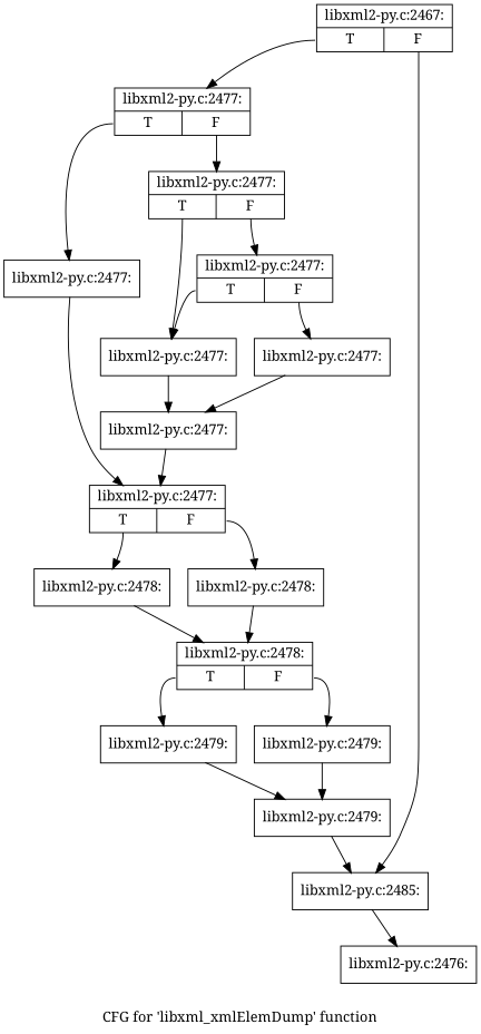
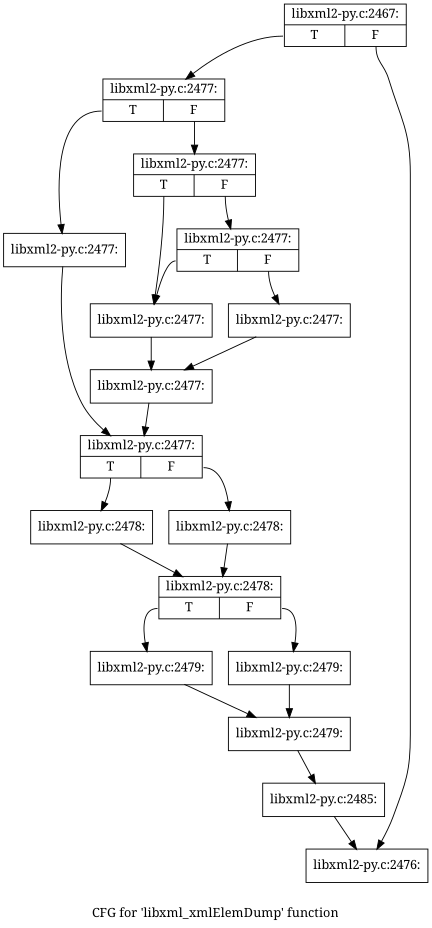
  digraph {
    fontname="Noto Serif"
    label="CFG for 'libxml_xmlElemDump' function"
    node [fontname="Noto Serif" shape=record]
    edge [fontname="Noto Serif"]
    n1 [label="{libxml2-py.c:2467:|{<s0>T|<s1>F}}"]
    n2 [label="{libxml2-py.c:2477:|{<s0>T|<s1>F}}"]
    n3 [label="{libxml2-py.c:2476:}"]
    n4 [label="{libxml2-py.c:2477:}"]
    n5 [label="{libxml2-py.c:2477:|{<s0>T|<s1>F}}"]
    n6 [label="{libxml2-py.c:2477:|{<s0>T|<s1>F}}"]
    n7 [label="{libxml2-py.c:2477:}"]
    n8 [label="{libxml2-py.c:2477:|{<s0>T|<s1>F}}"]
    n9 [label="{libxml2-py.c:2485:}"]
    n10 [label="{libxml2-py.c:2478:}"]
    n11 [label="{libxml2-py.c:2478:}"]
    n12 [label="{libxml2-py.c:2477:}"]
    n13 [label="{libxml2-py.c:2477:}"]
    n14 [label="{libxml2-py.c:2478:|{<s0>T|<s1>F}}"]
    n15 [label="{libxml2-py.c:2479:}"]
    n16 [label="{libxml2-py.c:2479:}"]
    n17 [label="{libxml2-py.c:2479:}"]
    n1 -> n2 [tailport=s0]
-   n1 -> n9 [tailport=s1]
+   n1 -> n3 [tailport=s1]
    n2 -> n4 [tailport=s0]
    n2 -> n5 [tailport=s1]
    n4 -> n6
    n5 -> n7 [tailport=s0]
    n5 -> n8 [tailport=s1]
    n6 -> n10 [tailport=s0]
    n6 -> n11 [tailport=s1]
    n7 -> n12
    n8 -> n7 [tailport=s0]
    n8 -> n13 [tailport=s1]
    n9 -> n3
    n10 -> n14
    n11 -> n14
    n12 -> n6
    n13 -> n12
    n14 -> n15 [tailport=s0]
    n14 -> n16 [tailport=s1]
    n15 -> n17
    n16 -> n17
    n17 -> n9
  }
